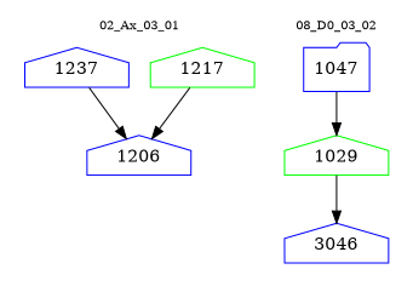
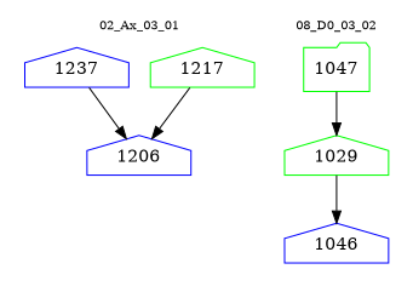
  digraph {
    node [color=green shape=house]
    edge [color=black]
    n1 [label=1217]
    n2 [color=blue label=1206]
    n3 [color=blue label=1237]
-   n4 [color=blue label=1047 shape=folder]
+   n4 [label=1047 shape=folder]
    n5 [label=1029]
-   n6 [color=blue label=3046]
+   n6 [color=blue label=1046]
    subgraph cluster_1 {
      color=white
      fontsize=10
      label="02_Ax_03_01"
      n1
      n2
      n3
    }
    subgraph cluster_2 {
      color=white
      fontsize=10
      label="08_D0_03_02"
      n4
      n5
      n6
    }
    n1 -> n2
    n3 -> n2
    n4 -> n5
    n5 -> n6
  }
